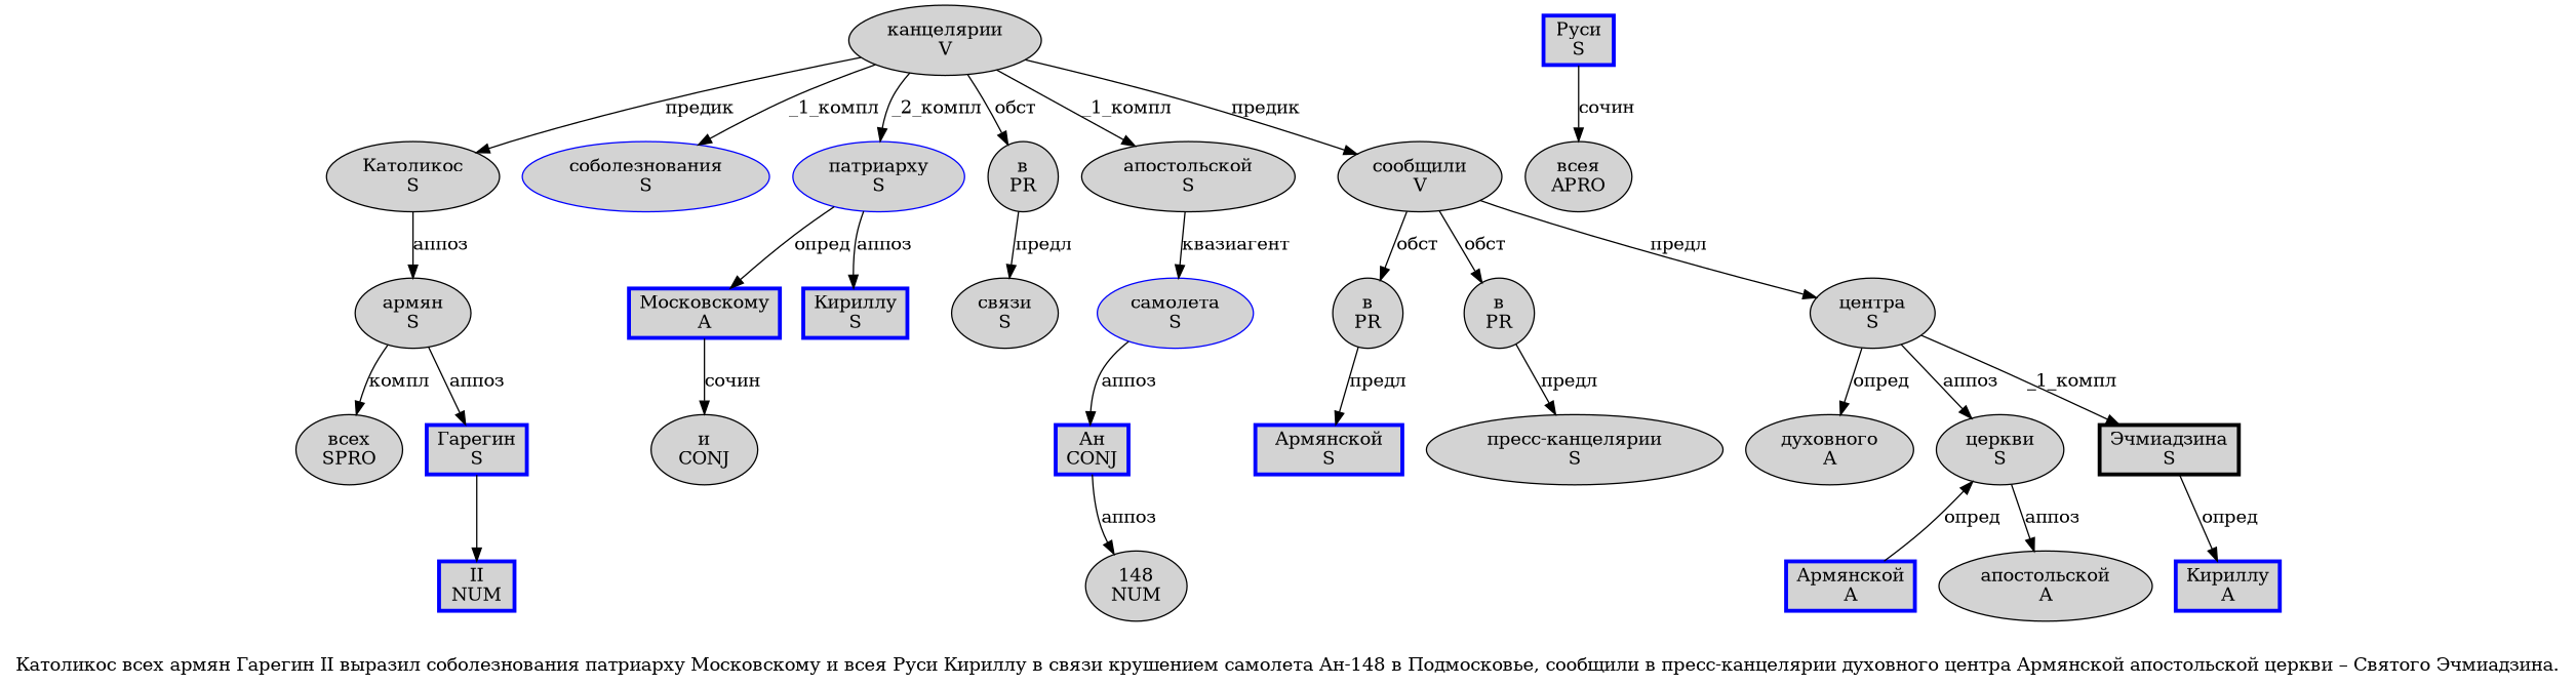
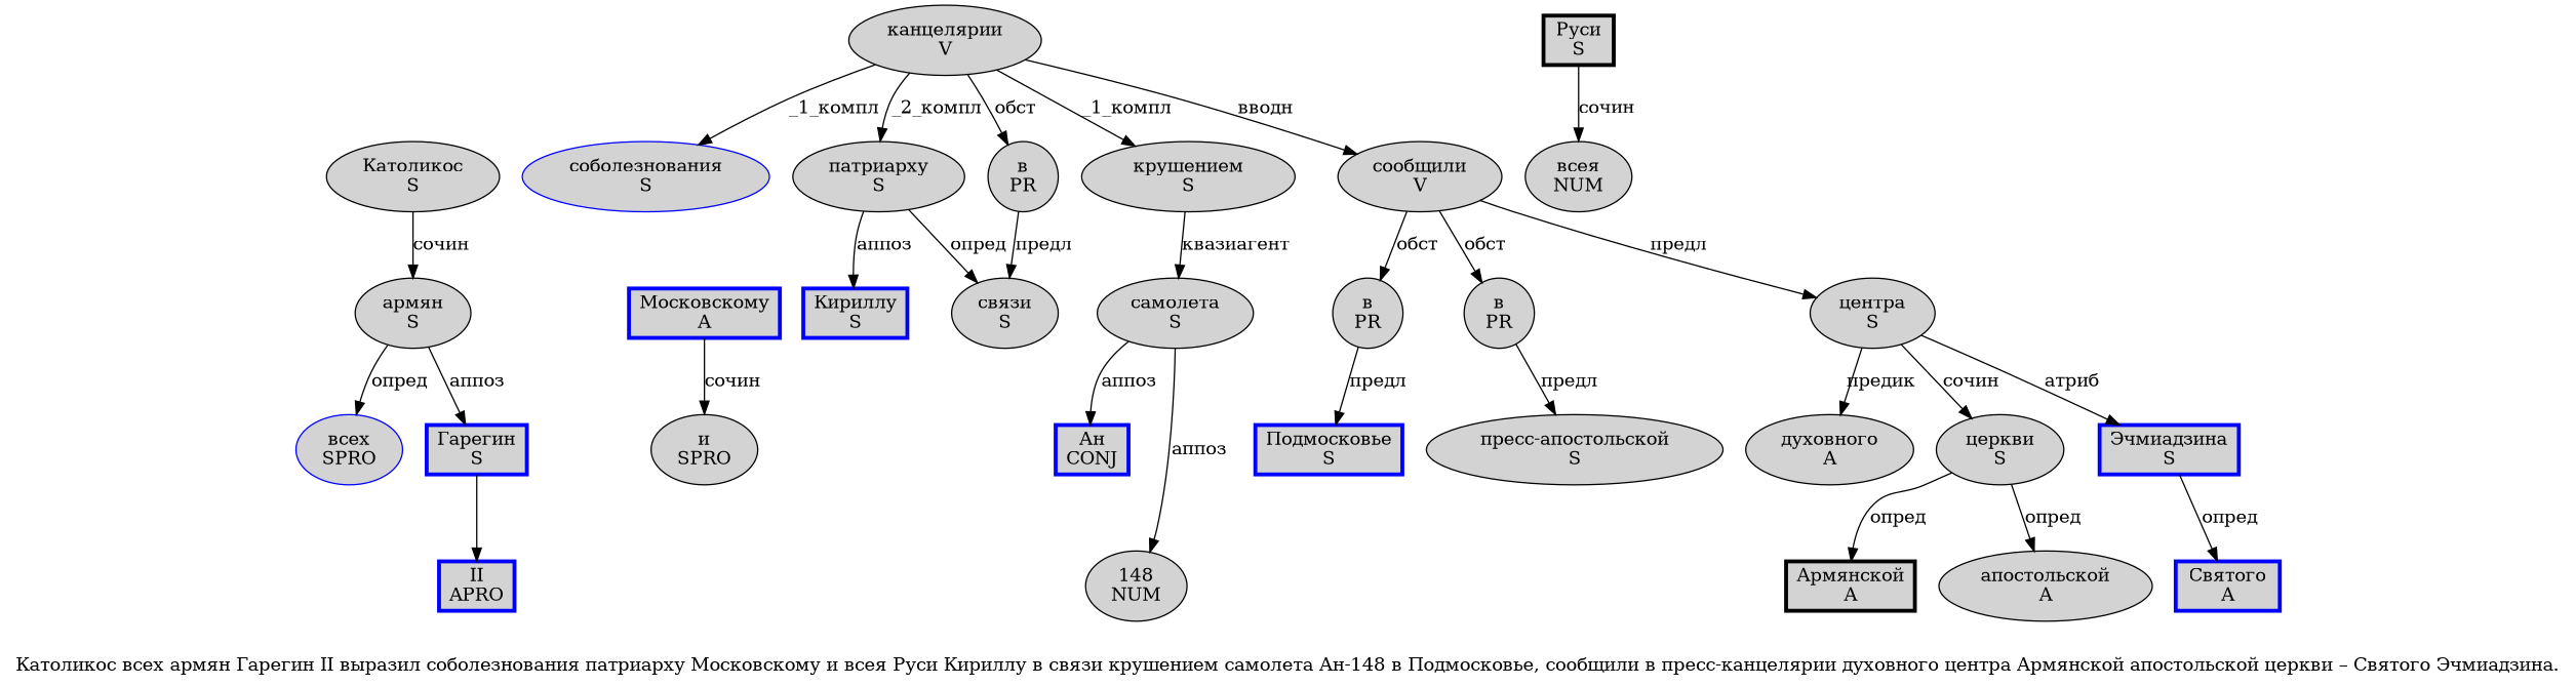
  digraph {
    label="Католикос всех армян Гарегин II выразил соболезнования патриарху Московскому и всея Руси Кириллу в связи крушением самолета Ан-148 в Подмосковье, сообщили в пресс-канцелярии духовного центра Армянской апостольской церкви – Святого Эчмиадзина."
    node [fillcolor=lightgray penwidth=1 shape=ellipse style=filled]
    n1 [label="Католикос\nS"]
    n2 [label="армян\nS"]
-   n3 [label="всех\nSPRO"]
+   n3 [label="всех\nSPRO" color=blue]
    n4 [color=blue label="Гарегин\nS" penwidth=3 shape=box]
-   n5 [color=blue label="II\nNUM" penwidth=3 shape=box]
+   n5 [color=blue label="II\nAPRO" penwidth=3 shape=box]
    n6 [label="канцелярии\nV"]
    n7 [color=blue label="соболезнования\nS"]
-   n8 [label="патриарху\nS" color=blue]
+   n8 [label="патриарху\nS"]
    n9 [label="в\nPR"]
-   n10 [label="апостольской\nS"]
+   n10 [label="крушением\nS"]
    n11 [label="сообщили\nV"]
    n12 [color=blue label="Московскому\nA" penwidth=3 shape=box]
    n13 [color=blue label="Кириллу\nS" penwidth=3 shape=box]
    n14 [label="связи\nS"]
-   n15 [label="самолета\nS" color=blue]
+   n15 [label="самолета\nS"]
    n16 [label="в\nPR"]
    n17 [label="в\nPR"]
    n18 [label="центра\nS"]
-   n19 [label="и\nCONJ"]
-   n20 [color=blue label="Руси\nS" penwidth=3 shape=box]
-   n21 [label="всея\nAPRO"]
+   n19 [label="и\nSPRO"]
+   n20 [color=black label="Руси\nS" penwidth=3 shape=box]
+   n21 [label="всея\nNUM"]
    n22 [color=blue label="Ан\nCONJ" penwidth=3 shape=box]
    n23 [label="148\nNUM"]
-   n24 [color=blue label="Армянской\nS" penwidth=3 shape=box]
-   n25 [label="пресс-канцелярии\nS"]
+   n24 [color=blue label="Подмосковье\nS" penwidth=3 shape=box]
+   n25 [label="пресс-апостольской\nS"]
    n26 [label="духовного\nA"]
    n27 [label="церкви\nS"]
-   n28 [color=black label="Эчмиадзина\nS" penwidth=3 shape=box]
-   n29 [color=blue label="Армянской\nA" penwidth=3 shape=box]
+   n28 [color=blue label="Эчмиадзина\nS" penwidth=3 shape=box]
+   n29 [color=black label="Армянской\nA" penwidth=3 shape=box]
    n30 [label="апостольской\nA"]
-   n31 [color=blue label="Кириллу\nA" penwidth=3 shape=box]
-   n1 -> n2 [label="аппоз"]
-   n2 -> n3 [label="компл"]
+   n31 [color=blue label="Святого\nA" penwidth=3 shape=box]
+   n1 -> n2 [label="сочин"]
+   n2 -> n3 [label="опред"]
    n2 -> n4 [label="аппоз"]
    n4 -> n5
-   n6 -> n1 [label="предик"]
    n6 -> n7 [label="_1_компл"]
    n6 -> n8 [label="_2_компл"]
    n6 -> n9 [label="обст"]
    n6 -> n10 [label="_1_компл"]
-   n6 -> n11 [label="предик"]
-   n8 -> n12 [label="опред"]
+   n6 -> n11 [label="вводн"]
+   n8 -> n14 [label="опред"]
    n8 -> n13 [label="аппоз"]
    n9 -> n14 [label="предл"]
    n10 -> n15 [label="квазиагент"]
    n11 -> n16 [label="обст"]
    n11 -> n17 [label="обст"]
    n11 -> n18 [label="предл"]
    n12 -> n19 [label="сочин"]
    n15 -> n22 [label="аппоз"]
    n16 -> n24 [label="предл"]
    n17 -> n25 [label="предл"]
-   n18 -> n26 [label="опред"]
-   n18 -> n27 [label="аппоз"]
-   n18 -> n28 [label="_1_компл"]
+   n18 -> n26 [label="предик"]
+   n18 -> n27 [label="сочин"]
+   n18 -> n28 [label="атриб"]
    n20 -> n21 [label="сочин"]
-   n22 -> n23 [label="аппоз"]
-   n29 -> n27 [label="опред"]
-   n27 -> n30 [label="аппоз"]
+   n15 -> n23 [label="аппоз"]
+   n27 -> n29 [label="опред"]
+   n27 -> n30 [label="опред"]
    n28 -> n31 [label="опред"]
  }
